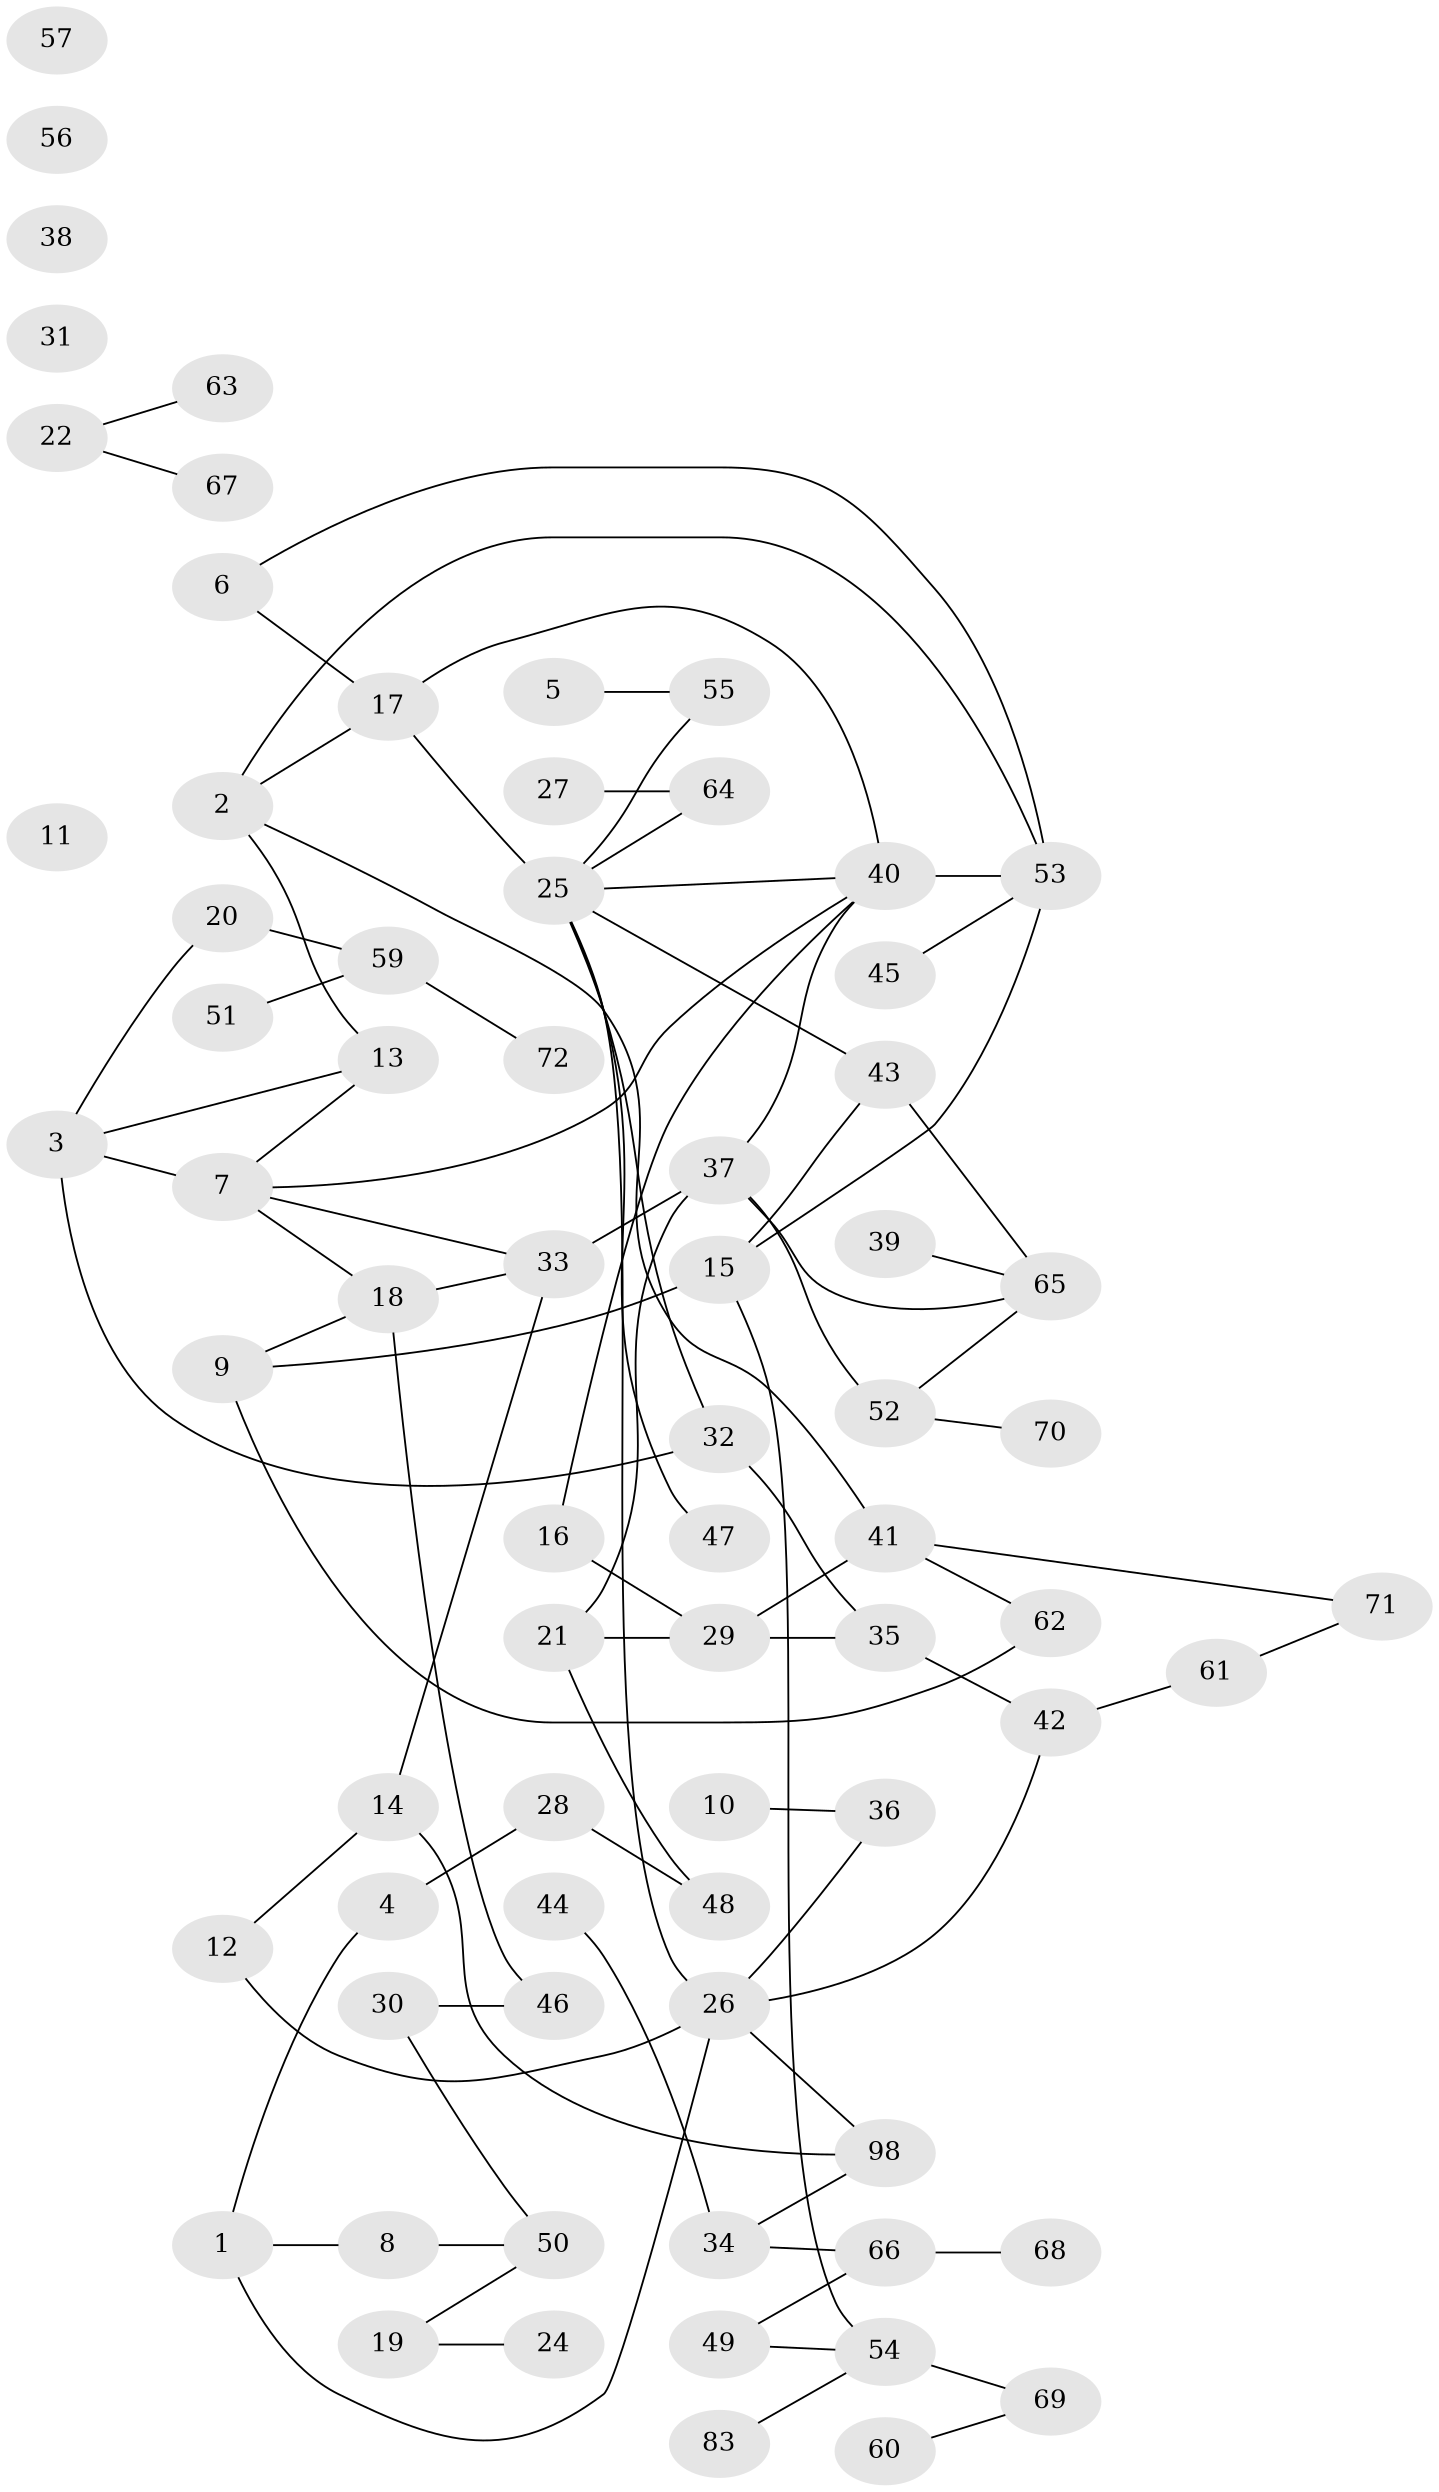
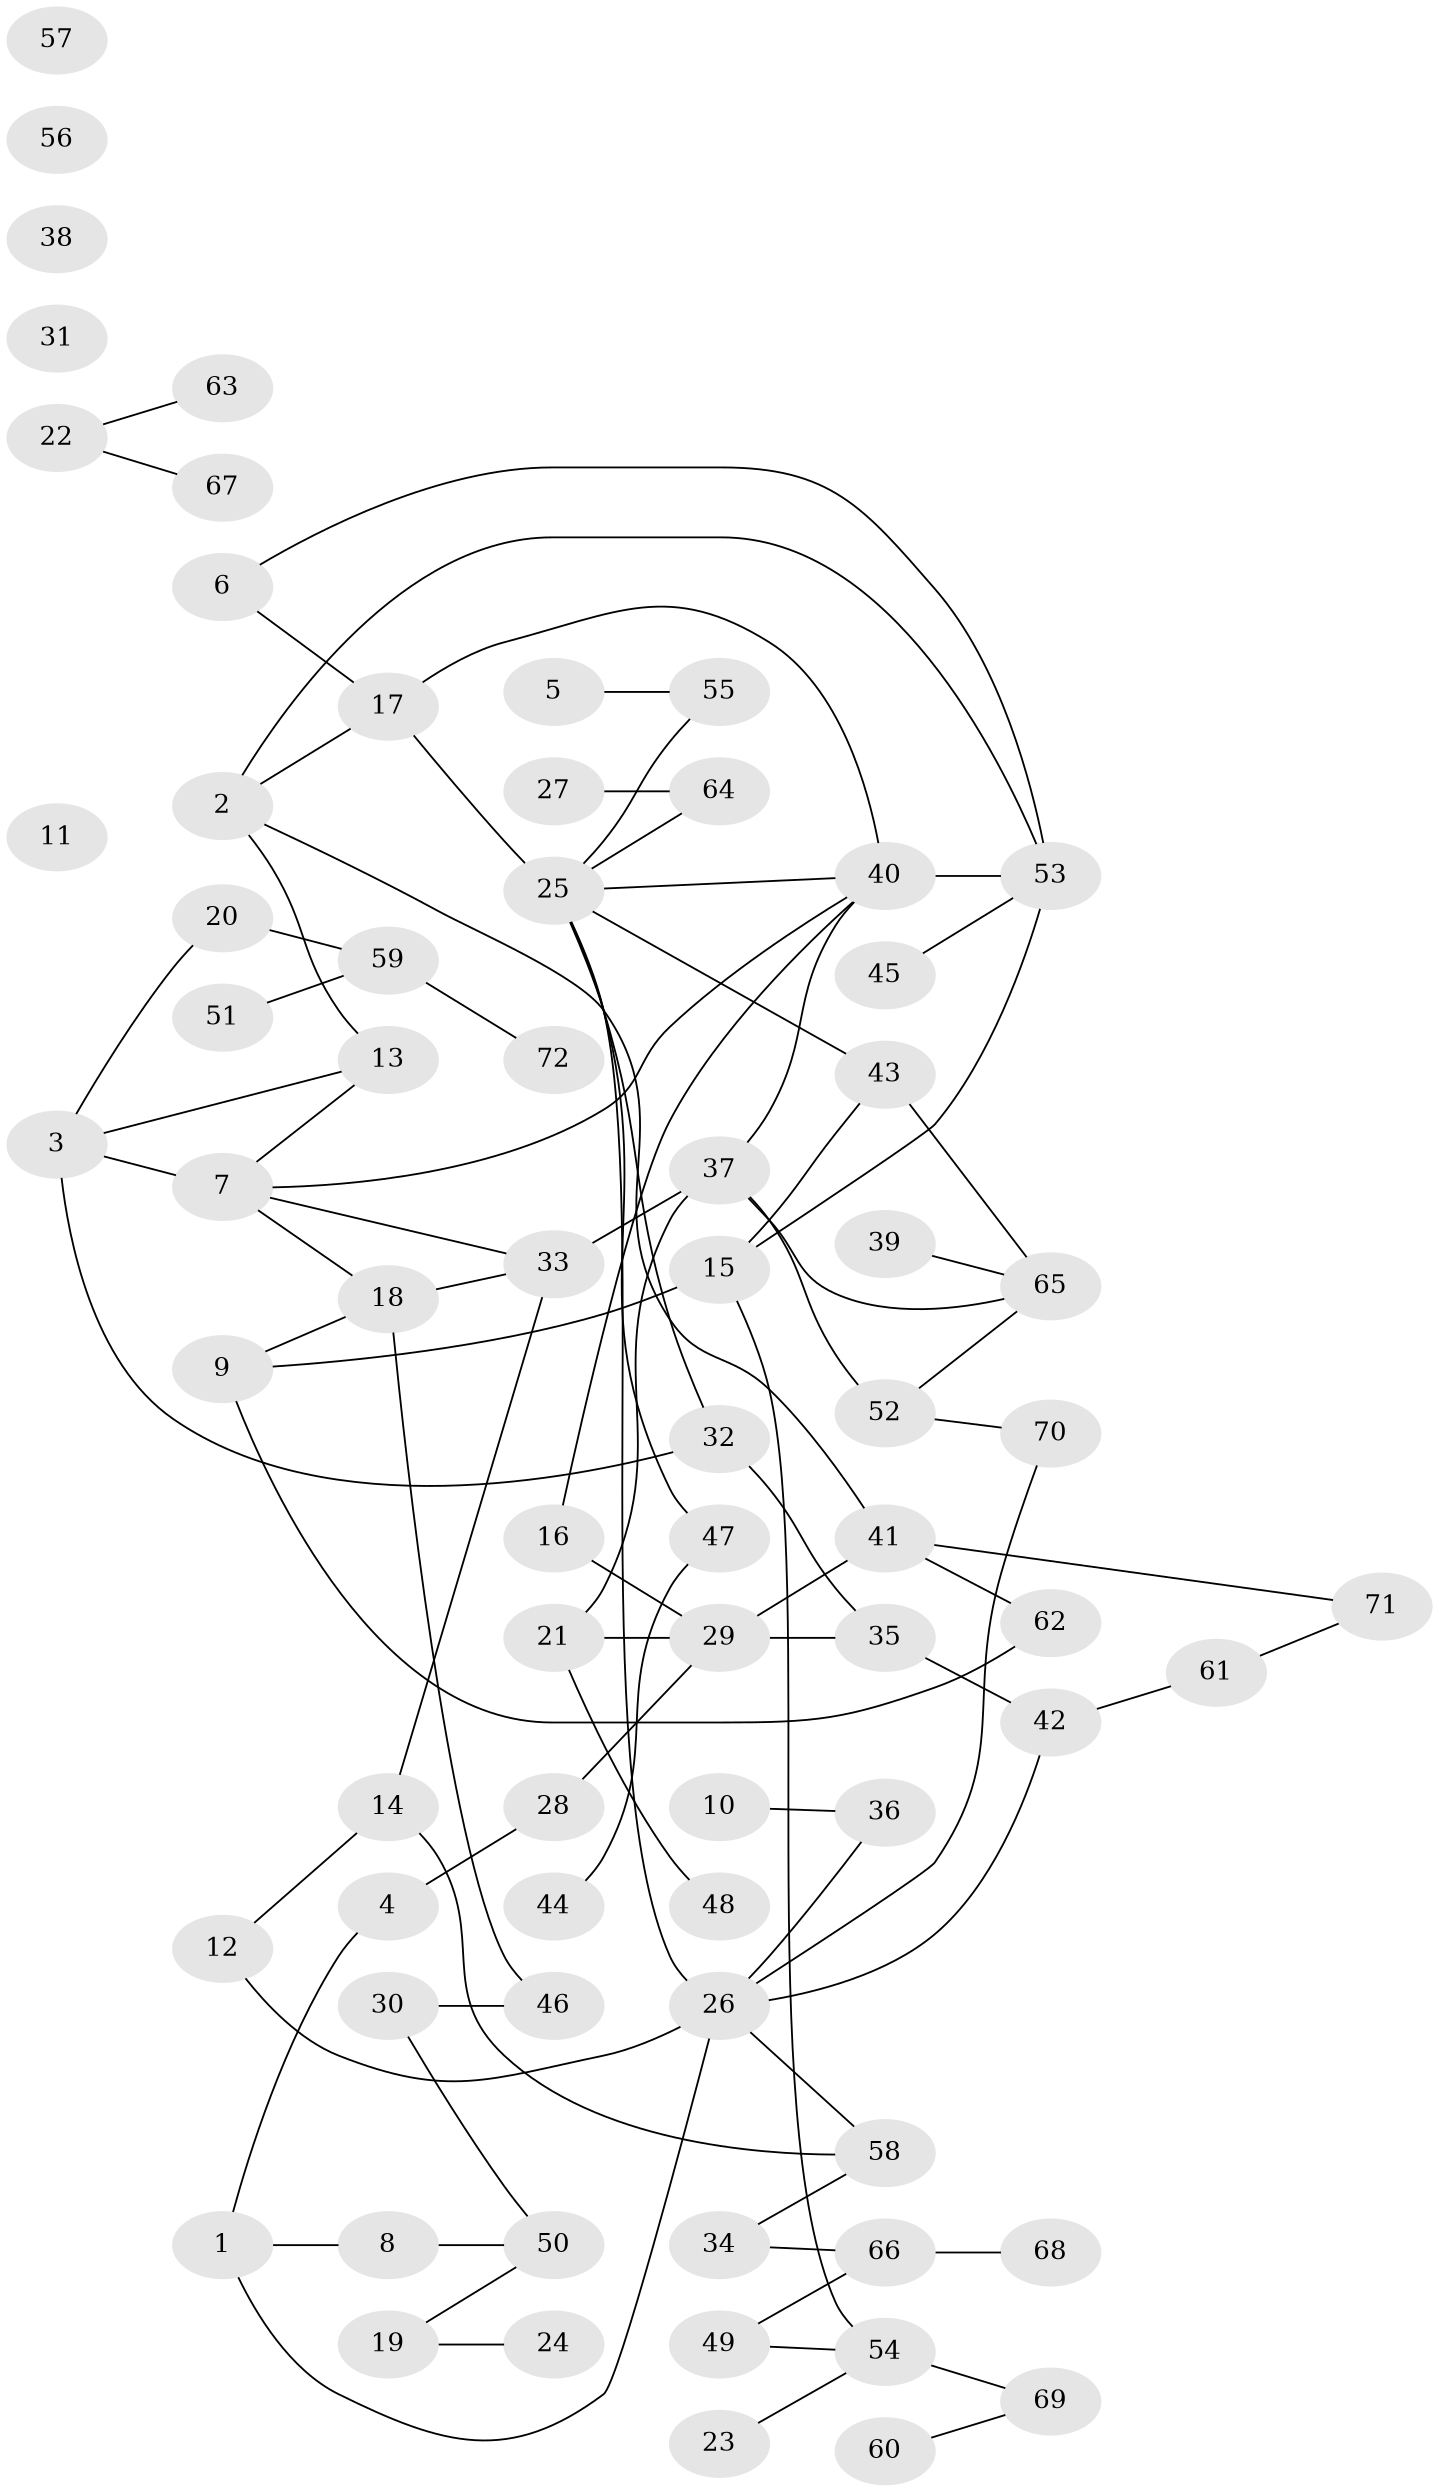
  graph {
    rankdir=LR
    node [color=gray90 style=filled]
    1
    4
    8
    26
    28
    50
    36
    42
-   58 [label=98]
+   58
    70
    2
    13
    17
    41
    53
    40
    25
    62
    71
    3
    7
    20
    32
    18
    33
    59
    35
    29
    5
    55
    6
    46
    37
    9
    15
    43
    54
    10
    61
    11
    12
    14
    65
    69
    16
    47
    64
    19
    24
    72
    21
    48
    52
    22
    63
    67
-   23 [label=83]
+   23
    27
    30
    31
    34
    66
    68
    38
    39
    44
    45
    49
    51
    56
    57
    60
    1 -- 4
    1 -- 8
    1 -- 26
    4 -- 28
    8 -- 50
    26 -- 36
    26 -- 42
    26 -- 58
-   28 -- 48
+   26 -- 70
+   28 -- 29
    42 -- 61
    2 -- 13
    2 -- 17
    2 -- 41
    2 -- 53
    17 -- 40
    17 -- 25
    41 -- 62
    41 -- 71
    40 -- 53
    25 -- 26
    25 -- 40
    25 -- 32
    25 -- 55
    25 -- 43
    25 -- 47
    25 -- 64
    3 -- 13
    3 -- 7
    3 -- 20
    3 -- 32
    7 -- 13
    7 -- 40
    7 -- 18
    7 -- 33
    20 -- 59
    32 -- 35
    18 -- 33
    18 -- 46
    33 -- 37
    59 -- 72
    35 -- 42
    29 -- 41
    29 -- 35
    5 -- 55
    6 -- 17
    6 -- 53
    37 -- 40
    37 -- 65
    37 -- 52
    9 -- 62
    9 -- 18
    9 -- 15
    15 -- 53
    15 -- 43
    15 -- 54
    43 -- 65
    54 -- 69
    10 -- 36
    61 -- 71
    12 -- 26
    12 -- 14
    14 -- 58
    14 -- 33
    16 -- 40
    16 -- 29
    19 -- 50
    19 -- 24
    21 -- 29
    21 -- 37
    21 -- 48
    52 -- 70
    52 -- 65
    22 -- 63
    22 -- 67
    23 -- 54
    27 -- 64
    30 -- 50
    30 -- 46
    34 -- 58
    34 -- 66
    66 -- 68
    39 -- 65
-   44 -- 34
+   44 -- 47
    45 -- 53
    49 -- 54
    49 -- 66
    51 -- 59
    60 -- 69
  }
